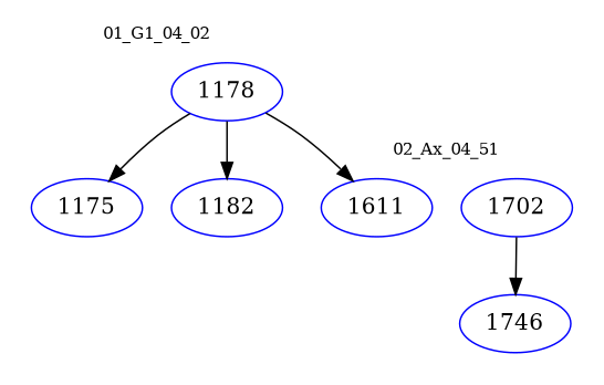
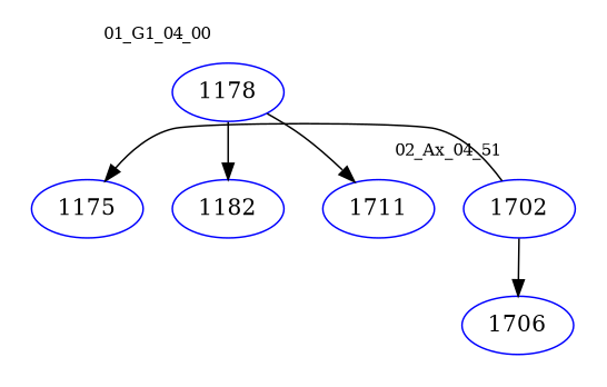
  digraph {
    node [color=blue]
    edge [color=black]
    n1 [label=1702]
-   n2 [label=1746]
-   n3 [label=1611]
+   n2 [label=1706]
+   n3 [label=1711]
    n4 [label=1178]
    n5 [label=1175]
    n6 [label=1182]
    subgraph cluster_1 {
      color=white
      fontsize=10
      label="02_Ax_04_51"
      n1
      n2
      n3
    }
    subgraph cluster_2 {
      color=white
      fontsize=10
-     label="01_G1_04_02"
+     label="01_G1_04_00"
      n4
      n5
      n6
    }
    n1 -> n2
    n4 -> n3
-   n4 -> n5
+   n1 -> n5
    n4 -> n6
  }
